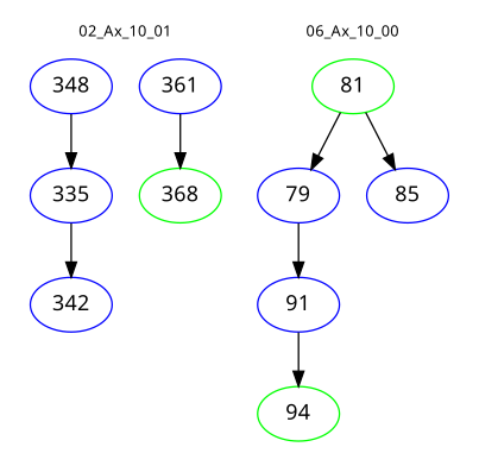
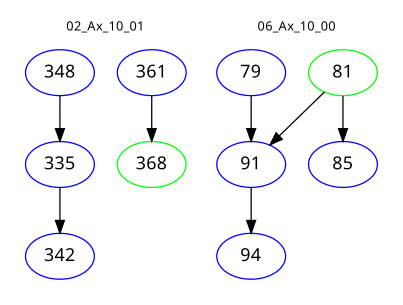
  digraph {
    fontname="Noto Sans"
    node [color=blue fontname="Noto Sans"]
    edge [color=black fontname="Noto Sans"]
    n1 [label=361]
    n2 [label=348]
    n3 [color=green label=368]
    n4 [label=335]
    n5 [label=342]
    n6 [color=green label=81]
    n7 [label=79]
    n8 [label=85]
    n9 [label=91]
-   n10 [color=green label=94]
+   n10 [label=94]
    subgraph cluster_1 {
      color=white
      fontsize=10
      label="02_Ax_10_01"
      n1
      n2
      n3
      n4
      n5
    }
    subgraph cluster_2 {
      color=white
      fontsize=10
      label="06_Ax_10_00"
      n6
      n7
      n8
      n9
      n10
    }
    n1 -> n3
    n2 -> n4
    n4 -> n5
-   n6 -> n7
+   n6 -> n9
    n6 -> n8
    n7 -> n9
    n9 -> n10
  }
